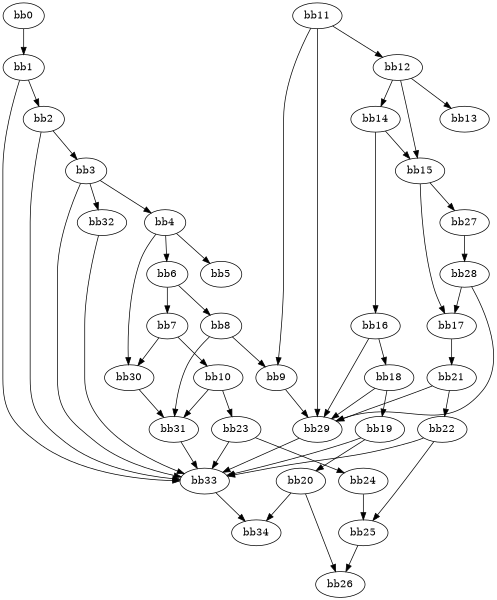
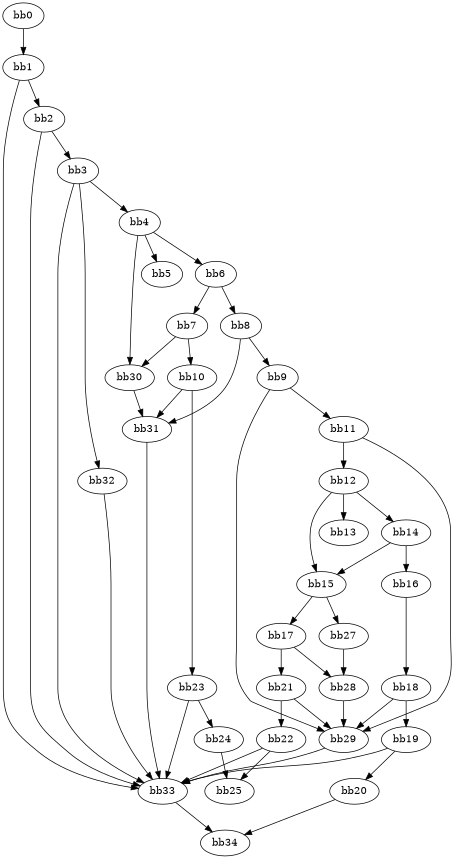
  digraph {
    n1 [label="bb0\l"]
    n2 [label="bb1\l"]
    n3 [label="bb33\l"]
    n4 [label="bb2\l"]
    n5 [label="bb34\l"]
    n6 [label="bb3\l"]
    n7 [label="bb4\l"]
    n8 [label="bb32\l"]
    n9 [label="bb5\l"]
    n10 [label="bb6\l"]
    n11 [label="bb30\l"]
    n12 [label="bb7\l"]
    n13 [label="bb8\l"]
    n14 [label="bb10\l"]
    n15 [label="bb9\l"]
    n16 [label="bb31\l"]
    n17 [label="bb23\l"]
    n18 [label="bb11\l"]
    n19 [label="bb29\l"]
    n20 [label="bb12\l"]
    n21 [label="bb24\l"]
    n22 [label="bb13\l"]
    n23 [label="bb14\l"]
    n24 [label="bb15\l"]
    n25 [label="bb16\l"]
    n26 [label="bb17\l"]
    n27 [label="bb27\l"]
    n28 [label="bb18\l"]
    n29 [label="bb21\l"]
    n30 [label="bb28\l"]
    n31 [label="bb19\l"]
    n32 [label="bb22\l"]
    n33 [label="bb20\l"]
-   n34 [label="bb26\l"]
    n35 [label="bb25\l"]
    n1 -> n2
    n2 -> n3
    n2 -> n4
    n3 -> n5
    n4 -> n3
    n4 -> n6
    n6 -> n3
    n6 -> n7
    n6 -> n8
    n7 -> n9
    n7 -> n10
    n7 -> n11
    n8 -> n3
    n10 -> n12
    n10 -> n13
    n11 -> n16
    n12 -> n11
    n12 -> n14
    n13 -> n15
    n13 -> n16
    n14 -> n16
    n14 -> n17
-   n18 -> n15
+   n15 -> n18
    n15 -> n19
    n16 -> n3
    n17 -> n3
    n17 -> n21
    n18 -> n19
    n18 -> n20
    n19 -> n3
    n20 -> n22
    n20 -> n23
    n20 -> n24
    n21 -> n35
    n23 -> n24
    n23 -> n25
    n24 -> n26
    n24 -> n27
-   n25 -> n19
    n25 -> n28
    n26 -> n29
-   n30 -> n26
+   n26 -> n30
    n27 -> n30
    n28 -> n19
    n28 -> n31
    n29 -> n19
    n29 -> n32
    n30 -> n19
    n31 -> n3
    n31 -> n33
    n32 -> n3
    n32 -> n35
    n33 -> n5
-   n33 -> n34
-   n35 -> n34
  }
